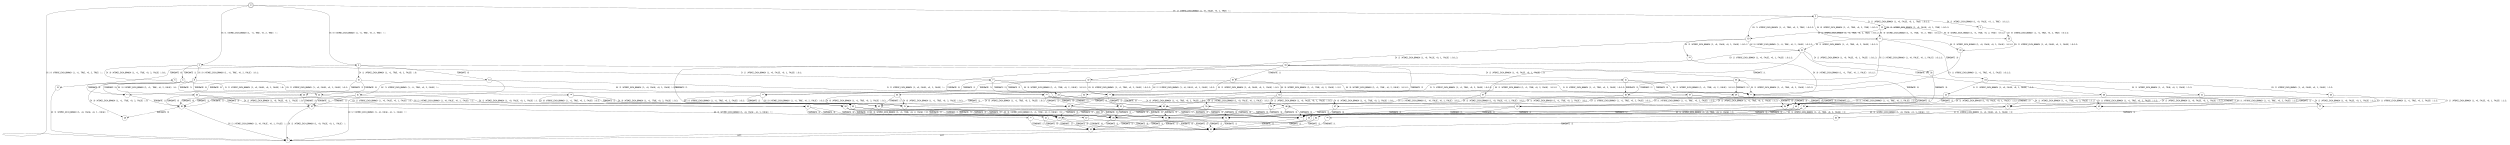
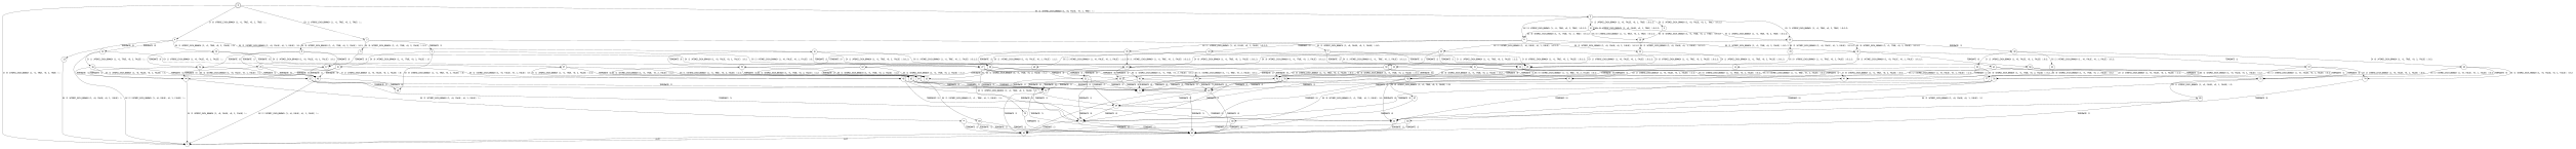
  digraph {
    fontname="IBM Plex Mono"
    node [fontname="IBM Plex Mono" shape=circle]
    edge [fontname="IBM Plex Mono"]
    0 [peripheries=2]
    1
    2
    3
    4
    5
    6
    7
    8
    9
    10
    11
    12
    13
    14
    15
    16
    17
    18
    19
    20
    21
    22
    23
    24
    25
    26
    27
    28
    29
    30
    31
    32
    33
    34
    35
    36
    37
    38
    39
    40
    41
    42
    43
    44
    45
    n47 [label=96]
    47
    48
    49
    50
    52
    51
    53
    54
    55
    56
    57
    58
    59
    60
    61
    62
    63
    64
    65
    66
    67
    68
    69
    70
    71
    72
    73
    74
    75
    76
    77
    78
    79
    80
    81
    82
    83
    84
    0 -> 1 [label="EX !0 !ATOMIC_EXCH_BRANCH (1, +1, TRUE, +0, 2, TRUE) !::"]
    0 -> 2 [label="EX !1 !ATOMIC_EXCH_BRANCH (1, +1, TRUE, +0, 2, TRUE) !::"]
    0 -> 3 [label="EX !2 !ATOMIC_EXCH_BRANCH (1, +0, FALSE, +0, 1, TRUE) !::"]
    0 -> 4 [label="EX !0 !ATOMIC_EXCH_BRANCH (1, +1, TRUE, +0, 2, TRUE) !::"]
    2 -> 5 [label="EX !0 !ATOMIC_EXCH_BRANCH (1, +1, TRUE, +0, 2, FALSE) !:0:1:"]
    2 -> 6 [label="TERMINATE !1"]
    2 -> 7 [label="EX !2 !ATOMIC_EXCH_BRANCH (1, +0, FALSE, +0, 1, FALSE) !:0:1:"]
    2 -> 8 [label="EX !0 !ATOMIC_EXCH_BRANCH (1, +1, TRUE, +0, 2, FALSE) !:0:1:"]
    3 -> 9 [label="EX !2 !ATOMIC_EXCH_BRANCH (1, +0, FALSE, +0, 1, TRUE) !:0:1:2:"]
    3 -> 10 [label="EX !1 !ATOMIC_EXCH_BRANCH (1, +1, TRUE, +0, 2, TRUE) !:0:1:2:"]
    3 -> 11 [label="EX !0 !ATOMIC_EXCH_BRANCH (1, +1, TRUE, +0, 2, TRUE) !:0:1:2:"]
    3 -> 12 [label="EX !2 !ATOMIC_EXCH_BRANCH (1, +0, FALSE, +0, 1, TRUE) !:0:1:2:"]
    4 -> 13 [label="TERMINATE !0"]
    4 -> 14 [label="TERMINATE !0"]
    4 -> 15 [label="EX !1 !ATOMIC_EXCH_BRANCH (1, +1, TRUE, +0, 2, FALSE) !:0:"]
    4 -> 16 [label="EX !2 !ATOMIC_EXCH_BRANCH (1, +0, FALSE, +0, 1, FALSE) !:0:"]
    5 -> 17 [label="TERMINATE !0"]
    6 -> 18 [label="EX !0 !ATOMIC_EXCH_BRANCH (1, +1, TRUE, +0, 2, FALSE) !:0:"]
    6 -> 19 [label="EX !2 !ATOMIC_EXCH_BRANCH (1, +0, FALSE, +0, 1, FALSE) !:0:"]
    6 -> 20 [label="EX !0 !ATOMIC_EXCH_BRANCH (1, +1, TRUE, +0, 2, FALSE) !:0:"]
    7 -> 21 [label="EX !0 !ATOMIC_EXCH_BRANCH (1, +1, TRUE, +0, 2, FALSE) !:0:1:2:"]
    7 -> 22 [label="TERMINATE !1"]
    7 -> 23 [label="TERMINATE !2"]
    7 -> 24 [label="EX !0 !ATOMIC_EXCH_BRANCH (1, +1, TRUE, +0, 2, FALSE) !:0:1:2:"]
    8 -> 17 [label="TERMINATE !0"]
    8 -> 25 [label="TERMINATE !1"]
    8 -> 26 [label="TERMINATE !0"]
    8 -> 27 [label="EX !2 !ATOMIC_EXCH_BRANCH (1, +0, FALSE, +0, 1, FALSE) !:0:1:"]
    9 -> 28 [label="EX !0 !ATOMIC_EXCH_BRANCH (1, +1, TRUE, +0, 2, TRUE) !:0:1:2:"]
    10 -> 29 [label="EX !2 !ATOMIC_EXCH_BRANCH (1, +0, FALSE, +0, 1, FALSE) !:0:1:2:"]
-   59 -> 30 [label="TERMINATE !1"]
+   10 -> 30 [label="TERMINATE !1"]
    10 -> 31 [label="EX !0 !ATOMIC_EXCH_BRANCH (1, +1, TRUE, +0, 2, FALSE) !:0:1:2:"]
    10 -> 32 [label="EX !2 !ATOMIC_EXCH_BRANCH (1, +0, FALSE, +0, 1, FALSE) !:0:1:2:"]
    11 -> 31 [label="EX !1 !ATOMIC_EXCH_BRANCH (1, +1, TRUE, +0, 2, FALSE) !:0:1:2:"]
    11 -> 33 [label="EX !2 !ATOMIC_EXCH_BRANCH (1, +0, FALSE, +0, 1, FALSE) !:0:1:2:"]
    11 -> 34 [label="TERMINATE !0"]
    11 -> 35 [label="EX !2 !ATOMIC_EXCH_BRANCH (1, +0, FALSE, +0, 1, FALSE) !:0:1:2:"]
    12 -> 10 [label="EX !1 !ATOMIC_EXCH_BRANCH (1, +1, TRUE, +0, 2, TRUE) !:0:1:2:"]
    12 -> 11 [label="EX !0 !ATOMIC_EXCH_BRANCH (1, +1, TRUE, +0, 2, TRUE) !:0:1:2:"]
    12 -> 12 [label="EX !2 !ATOMIC_EXCH_BRANCH (1, +0, FALSE, +0, 1, TRUE) !:0:1:2:"]
    12 -> 28 [label="EX !0 !ATOMIC_EXCH_BRANCH (1, +1, TRUE, +0, 2, TRUE) !:0:1:2:"]
    13 -> 1 [label="EX !2 !ATOMIC_EXCH_BRANCH (1, +0, FALSE, +0, 1, FALSE) !::"]
    14 -> 1 [label="EX !2 !ATOMIC_EXCH_BRANCH (1, +0, FALSE, +0, 1, FALSE) !::"]
    14 -> 36 [label="EX !1 !ATOMIC_EXCH_BRANCH (1, +1, TRUE, +0, 2, FALSE) !::"]
    14 -> 37 [label="EX !2 !ATOMIC_EXCH_BRANCH (1, +0, FALSE, +0, 1, FALSE) !::"]
    15 -> 17 [label="TERMINATE !0"]
-   15 -> 25 [label="TERMINATE !1"]
    15 -> 26 [label="TERMINATE !0"]
    15 -> 27 [label="EX !2 !ATOMIC_EXCH_BRANCH (1, +0, FALSE, +0, 1, FALSE) !:0:1:"]
    16 -> 21 [label="EX !1 !ATOMIC_EXCH_BRANCH (1, +1, TRUE, +0, 2, FALSE) !:0:1:2:"]
    16 -> 24 [label="EX !1 !ATOMIC_EXCH_BRANCH (1, +1, TRUE, +0, 2, FALSE) !:0:1:2:"]
    16 -> 38 [label="TERMINATE !2"]
    16 -> 39 [label="TERMINATE !0"]
    17 -> 40 [label="TERMINATE !1"]
    19 -> 41 [label="EX !0 !ATOMIC_EXCH_BRANCH (1, +1, TRUE, +0, 2, FALSE) !:0:2:"]
    19 -> 42 [label="TERMINATE !2"]
    19 -> 43 [label="EX !0 !ATOMIC_EXCH_BRANCH (1, +1, TRUE, +0, 2, FALSE) !:0:2:"]
    20 -> 40 [label="TERMINATE !0"]
    20 -> 44 [label="TERMINATE !0"]
    20 -> 45 [label="EX !2 !ATOMIC_EXCH_BRANCH (1, +0, FALSE, +0, 1, FALSE) !:0:"]
    21 -> n47 [label="TERMINATE !0"]
    22 -> 41 [label="EX !0 !ATOMIC_EXCH_BRANCH (1, +1, TRUE, +0, 2, FALSE) !:0:2:"]
    22 -> 42 [label="TERMINATE !2"]
    22 -> 43 [label="EX !0 !ATOMIC_EXCH_BRANCH (1, +1, TRUE, +0, 2, FALSE) !:0:2:"]
    23 -> 42 [label="TERMINATE !1"]
    23 -> 47 [label="EX !0 !ATOMIC_EXCH_BRANCH (1, +1, TRUE, +0, 2, FALSE) !:0:1:"]
    23 -> 48 [label="EX !0 !ATOMIC_EXCH_BRANCH (1, +1, TRUE, +0, 2, FALSE) !:0:1:"]
    24 -> n47 [label="TERMINATE !0"]
    24 -> 49 [label="TERMINATE !1"]
    24 -> 50 [label="TERMINATE !2"]
    25 -> 40 [label="TERMINATE !0"]
    25 -> 44 [label="TERMINATE !0"]
    25 -> 45 [label="EX !2 !ATOMIC_EXCH_BRANCH (1, +0, FALSE, +0, 1, FALSE) !:0:"]
    26 -> 40 [label="TERMINATE !1"]
    26 -> 44 [label="TERMINATE !1"]
    26 -> 52 [label="EX !2 !ATOMIC_EXCH_BRANCH (1, +0, FALSE, +0, 1, FALSE) !:1:"]
    27 -> n47 [label="TERMINATE !0"]
    27 -> 49 [label="TERMINATE !1"]
    27 -> 50 [label="TERMINATE !2"]
    27 -> 51 [label="TERMINATE !0"]
    28 -> 33 [label="EX !2 !ATOMIC_EXCH_BRANCH (1, +0, FALSE, +0, 1, FALSE) !:0:1:2:"]
    29 -> 21 [label="EX !0 !ATOMIC_EXCH_BRANCH (1, +1, TRUE, +0, 2, FALSE) !:0:1:2:"]
    30 -> 53 [label="EX !2 !ATOMIC_EXCH_BRANCH (1, +0, FALSE, +0, 1, FALSE) !:0:2:"]
    30 -> 54 [label="EX !0 !ATOMIC_EXCH_BRANCH (1, +1, TRUE, +0, 2, FALSE) !:0:2:"]
    30 -> 55 [label="EX !2 !ATOMIC_EXCH_BRANCH (1, +0, FALSE, +0, 1, FALSE) !:0:2:"]
    31 -> 56 [label="EX !2 !ATOMIC_EXCH_BRANCH (1, +0, FALSE, +0, 1, FALSE) !:0:1:2:"]
    31 -> 57 [label="TERMINATE !1"]
    31 -> 58 [label="TERMINATE !0"]
    31 -> 59 [label="EX !2 !ATOMIC_EXCH_BRANCH (1, +0, FALSE, +0, 1, FALSE) !:0:1:2:"]
    32 -> 21 [label="EX !0 !ATOMIC_EXCH_BRANCH (1, +1, TRUE, +0, 2, FALSE) !:0:1:2:"]
    32 -> 22 [label="TERMINATE !1"]
    32 -> 23 [label="TERMINATE !2"]
    32 -> 24 [label="EX !0 !ATOMIC_EXCH_BRANCH (1, +1, TRUE, +0, 2, FALSE) !:0:1:2:"]
    33 -> 21 [label="EX !1 !ATOMIC_EXCH_BRANCH (1, +1, TRUE, +0, 2, FALSE) !:0:1:2:"]
    34 -> 60 [label="EX !2 !ATOMIC_EXCH_BRANCH (1, +0, FALSE, +0, 1, FALSE) !:1:2:"]
    34 -> 61 [label="EX !1 !ATOMIC_EXCH_BRANCH (1, +1, TRUE, +0, 2, FALSE) !:1:2:"]
    34 -> 62 [label="EX !2 !ATOMIC_EXCH_BRANCH (1, +0, FALSE, +0, 1, FALSE) !:1:2:"]
    35 -> 21 [label="EX !1 !ATOMIC_EXCH_BRANCH (1, +1, TRUE, +0, 2, FALSE) !:0:1:2:"]
    35 -> 24 [label="EX !1 !ATOMIC_EXCH_BRANCH (1, +1, TRUE, +0, 2, FALSE) !:0:1:2:"]
    35 -> 38 [label="TERMINATE !2"]
    35 -> 39 [label="TERMINATE !0"]
    36 -> 40 [label="TERMINATE !1"]
    36 -> 44 [label="TERMINATE !1"]
    36 -> 52 [label="EX !2 !ATOMIC_EXCH_BRANCH (1, +0, FALSE, +0, 1, FALSE) !:1:"]
    37 -> 63 [label="EX !1 !ATOMIC_EXCH_BRANCH (1, +1, TRUE, +0, 2, FALSE) !:1:2:"]
    37 -> 64 [label="TERMINATE !2"]
    37 -> 65 [label="EX !1 !ATOMIC_EXCH_BRANCH (1, +1, TRUE, +0, 2, FALSE) !:1:2:"]
    38 -> 47 [label="EX !1 !ATOMIC_EXCH_BRANCH (1, +1, TRUE, +0, 2, FALSE) !:0:1:"]
    38 -> 48 [label="EX !1 !ATOMIC_EXCH_BRANCH (1, +1, TRUE, +0, 2, FALSE) !:0:1:"]
    38 -> 64 [label="TERMINATE !0"]
    39 -> 63 [label="EX !1 !ATOMIC_EXCH_BRANCH (1, +1, TRUE, +0, 2, FALSE) !:1:2:"]
    39 -> 64 [label="TERMINATE !2"]
    39 -> 65 [label="EX !1 !ATOMIC_EXCH_BRANCH (1, +1, TRUE, +0, 2, FALSE) !:1:2:"]
    40 -> 1 [label="EX !2 !ATOMIC_EXCH_BRANCH (1, +0, FALSE, +0, 1, FALSE) !::"]
    40 -> 18 [label="TERMINATE !0"]
    41 -> 66 [label="TERMINATE !0"]
    42 -> 67 [label="EX !0 !ATOMIC_EXCH_BRANCH (1, +1, TRUE, +0, 2, FALSE) !:0:"]
    42 -> 68 [label="EX !0 !ATOMIC_EXCH_BRANCH (1, +1, TRUE, +0, 2, FALSE) !:0:"]
-   43 -> 66 [label="EXCH !0"]
+   43 -> 66 [label="TERMINATE !0"]
    43 -> 69 [label="TERMINATE !2"]
    43 -> 70 [label="TERMINATE !0"]
    44 -> 1 [label="EX !2 !ATOMIC_EXCH_BRANCH (1, +0, FALSE, +0, 1, FALSE) !::"]
    44 -> 71 [label="EX !2 !ATOMIC_EXCH_BRANCH (1, +0, FALSE, +0, 1, FALSE) !::"]
    45 -> 66 [label="TERMINATE !0"]
    45 -> 69 [label="TERMINATE !2"]
    45 -> 70 [label="TERMINATE !0"]
    n47 -> 72 [label="TERMINATE !2"]
    47 -> 72 [label="TERMINATE !0"]
    48 -> 69 [label="TERMINATE !1"]
    48 -> 72 [label="TERMINATE !0"]
    48 -> 73 [label="TERMINATE !0"]
    49 -> 66 [label="TERMINATE !9"]
-   49 -> 69 [label="TERMINATE !2"]
+   69 -> 49 [label="TERMINATE !2"]
    49 -> 70 [label="TERMINATE !0"]
    50 -> 69 [label="TERMINATE !1"]
    50 -> 72 [label="TERMINATE !0"]
    50 -> 73 [label="TERMINATE !0"]
    52 -> 70 [label="TERMINATE !1"]
    52 -> 72 [label="TERMINATE !2"]
    52 -> 73 [label="TERMINATE !2"]
    51 -> 70 [label="TERMINATE !1"]
    51 -> 72 [label="TERMINATE !2"]
    51 -> 73 [label="TERMINATE !2"]
    53 -> 41 [label="EX !0 !ATOMIC_EXCH_BRANCH (1, +1, TRUE, +0, 2, FALSE) !:0:2:"]
    54 -> 74 [label="EX !2 !ATOMIC_EXCH_BRANCH (1, +0, FALSE, +0, 1, FALSE) !:0:2:"]
    54 -> 75 [label="TERMINATE !0"]
    54 -> 76 [label="EX !2 !ATOMIC_EXCH_BRANCH (1, +0, FALSE, +0, 1, FALSE) !:0:2:"]
    55 -> 41 [label="EX !0 !ATOMIC_EXCH_BRANCH (1, +1, TRUE, +0, 2, FALSE) !:0:2:"]
    55 -> 42 [label="TERMINATE !2"]
    55 -> 43 [label="EX !0 !ATOMIC_EXCH_BRANCH (1, +1, TRUE, +0, 2, FALSE) !:0:2:"]
    56 -> n47 [label="TERMINATE !0"]
    57 -> 74 [label="EX !2 !ATOMIC_EXCH_BRANCH (1, +0, FALSE, +0, 1, FALSE) !:0:2:"]
    57 -> 75 [label="TERMINATE !0"]
    57 -> 76 [label="EX !2 !ATOMIC_EXCH_BRANCH (1, +0, FALSE, +0, 1, FALSE) !:0:2:"]
    58 -> 75 [label="TERMINATE !1"]
    58 -> 77 [label="EX !2 !ATOMIC_EXCH_BRANCH (1, +0, FALSE, +0, 1, FALSE) !:1:2:"]
    58 -> 78 [label="EX !2 !ATOMIC_EXCH_BRANCH (1, +0, FALSE, +0, 1, FALSE) !:1:2:"]
    59 -> n47 [label="TERMINATE !0"]
    59 -> 49 [label="TERMINATE !1"]
    59 -> 50 [label="TERMINATE !2"]
    59 -> 51 [label="TERMINATE !0"]
    60 -> 63 [label="EX !1 !ATOMIC_EXCH_BRANCH (1, +1, TRUE, +0, 2, FALSE) !:1:2:"]
    61 -> 75 [label="TERMINATE !1"]
    61 -> 77 [label="EX !2 !ATOMIC_EXCH_BRANCH (1, +0, FALSE, +0, 1, FALSE) !:1:2:"]
    61 -> 78 [label="EX !2 !ATOMIC_EXCH_BRANCH (1, +0, FALSE, +0, 1, FALSE) !:1:2:"]
    62 -> 63 [label="EX !1 !ATOMIC_EXCH_BRANCH (1, +1, TRUE, +0, 2, FALSE) !:1:2:"]
    62 -> 64 [label="TERMINATE !2"]
    62 -> 65 [label="EX !1 !ATOMIC_EXCH_BRANCH (1, +1, TRUE, +0, 2, FALSE) !:1:2:"]
    63 -> 72 [label="TERMINATE !2"]
    64 -> 79 [label="EX !1 !ATOMIC_EXCH_BRANCH (1, +1, TRUE, +0, 2, FALSE) !:1:"]
    64 -> 80 [label="EX !1 !ATOMIC_EXCH_BRANCH (1, +1, TRUE, +0, 2, FALSE) !:1:"]
    65 -> 70 [label="TERMINATE !1"]
    65 -> 72 [label="TERMINATE !2"]
    65 -> 73 [label="TERMINATE !2"]
    66 -> 81 [label="TERMINATE !2"]
    67 -> 81 [label="TERMINATE !0"]
    68 -> 81 [label="TERMINATE !0"]
    68 -> 82 [label="TERMINATE !0"]
    69 -> 81 [label="TERMINATE !0"]
    69 -> 82 [label="TERMINATE !0"]
    70 -> 81 [label="TERMINATE !2"]
    70 -> 82 [label="TERMINATE !2"]
    71 -> 81 [label="TERMINATE !2"]
    71 -> 82 [label="TERMINATE !2"]
    72 -> 81 [label="TERMINATE !1"]
    73 -> 81 [label="TERMINATE !1"]
    73 -> 82 [label="TERMINATE !1"]
    74 -> 66 [label="TERMINATE !0"]
    75 -> 83 [label="EX !2 !ATOMIC_EXCH_BRANCH (1, +0, FALSE, +0, 1, FALSE) !:2:"]
    75 -> 84 [label="EX !2 !ATOMIC_EXCH_BRANCH (1, +0, FALSE, +0, 1, FALSE) !:2:"]
    76 -> 66 [label="TERMINATE !0"]
    76 -> 69 [label="TERMINATE !2"]
    76 -> 70 [label="TERMINATE !0"]
    77 -> 72 [label="TERMINATE !2"]
    78 -> 70 [label="TERMINATE !1"]
    78 -> 72 [label="TERMINATE !2"]
    78 -> 73 [label="TERMINATE !2"]
    79 -> 81 [label="TERMINATE !1"]
    80 -> 81 [label="TERMINATE !1"]
    80 -> 82 [label="TERMINATE !1"]
    81 -> 1 [label=exit]
    82 -> 1 [label=exit]
    83 -> 81 [label="TERMINATE !2"]
    84 -> 81 [label="TERMINATE !2"]
    84 -> 82 [label="TERMINATE !2"]
  }
